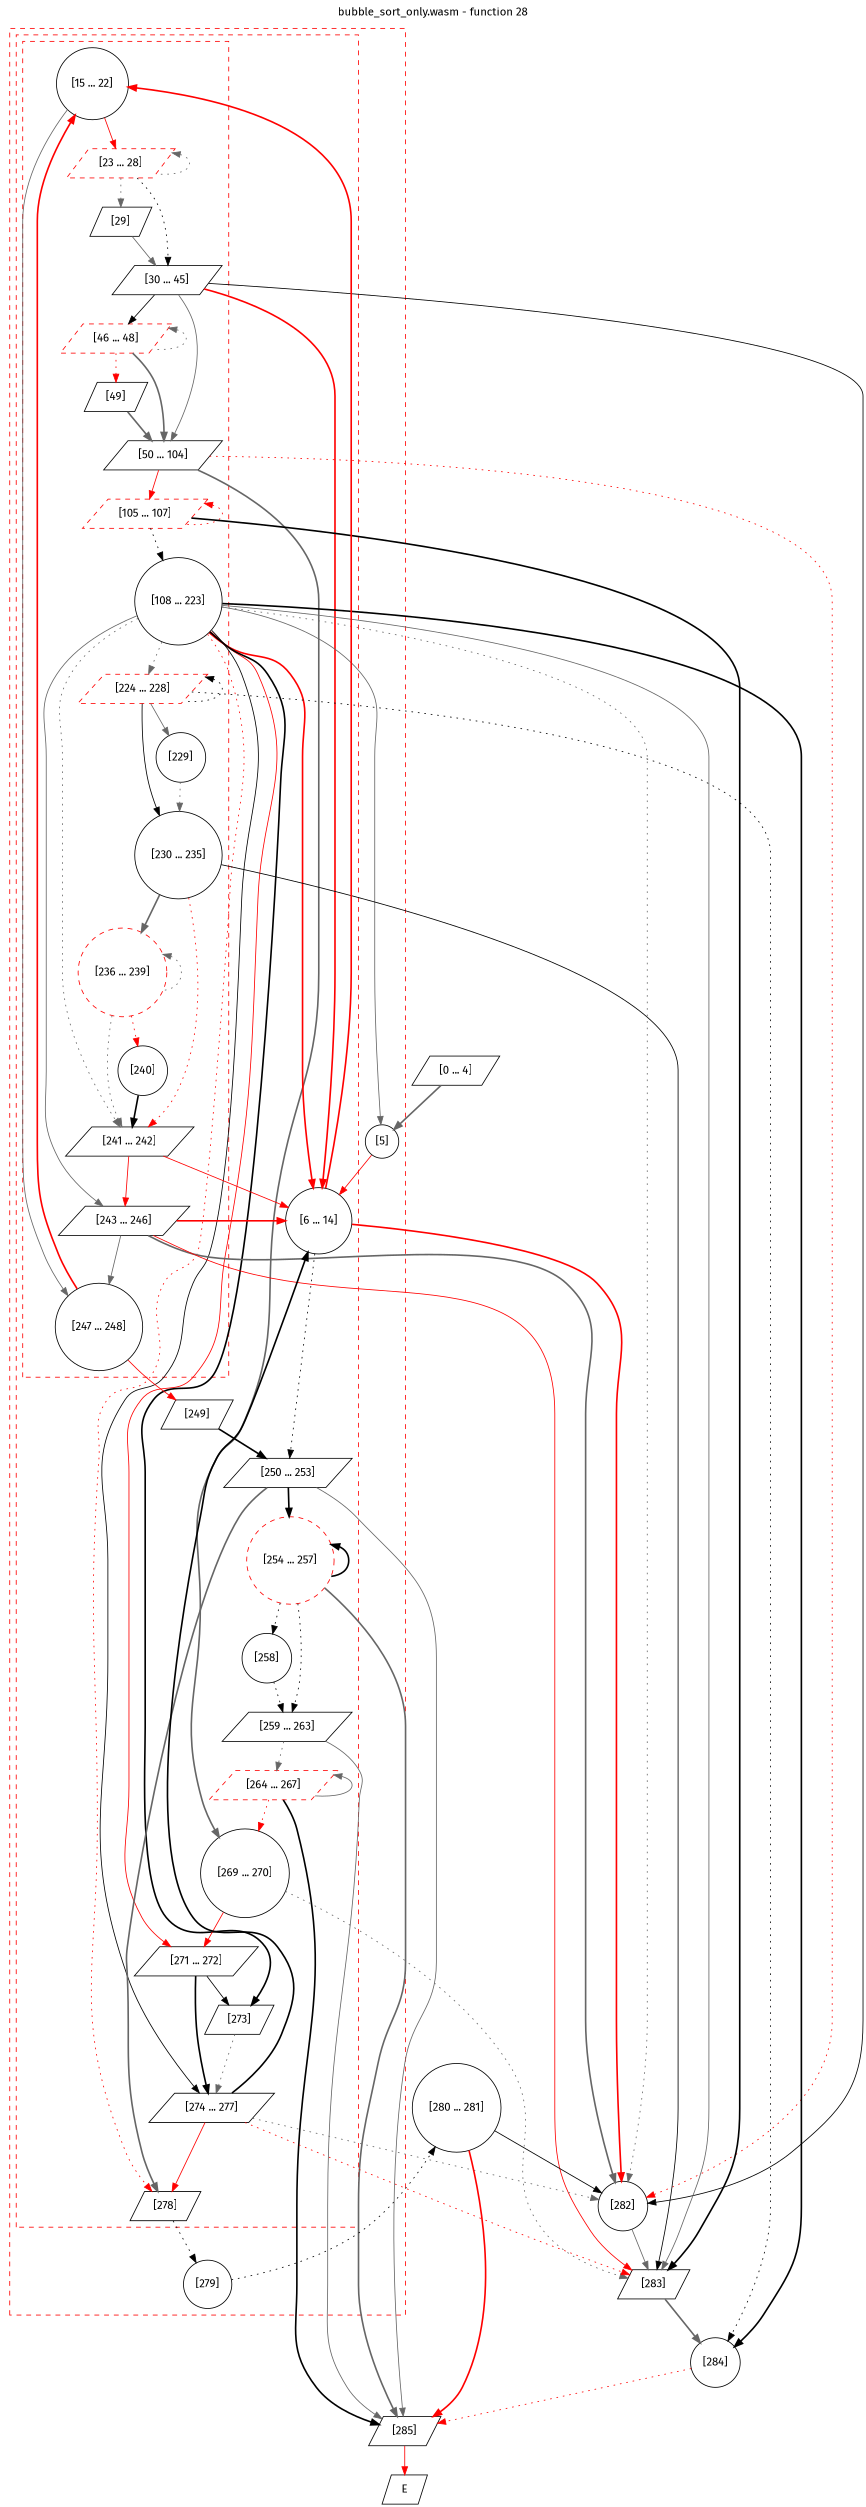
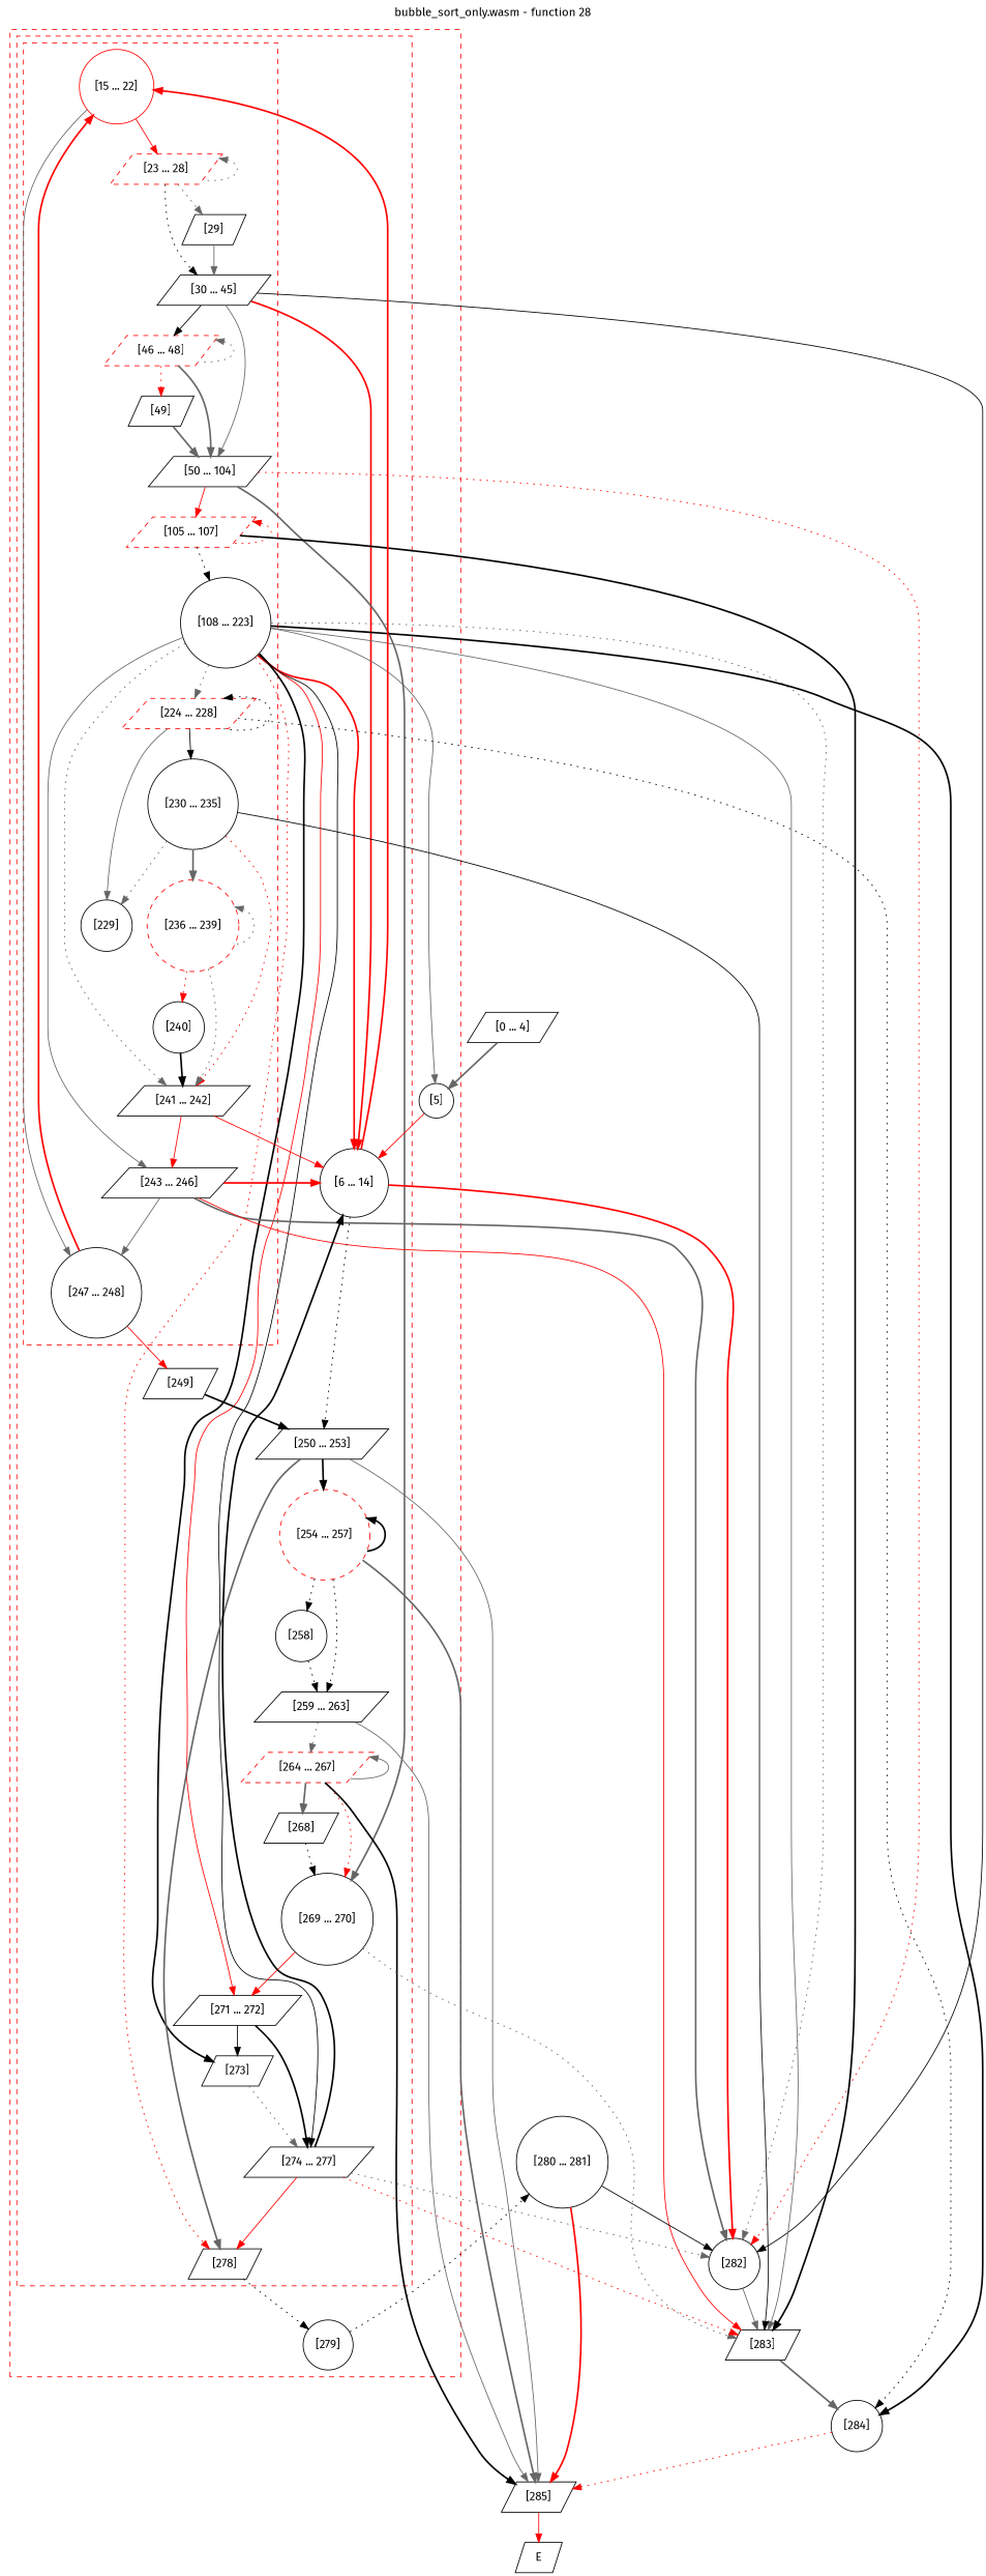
  digraph {
    fontname="Fira Sans"
    label="bubble_sort_only.wasm - function 28"
    labelfontcolor=black
    labelfontname=Helvetica
    labelfontsize=16
    labelloc=t
    node [color=black fontname="Fira Sans" shape=parallelogram style=solid]
    edge [color=gray40 fontname="Fira Sans" style=dotted]
-   n1 [label="[15 ... 22]" shape=circle]
+   n1 [color=red label="[15 ... 22]" shape=circle]
    n2 [color=red label="[23 ... 28]" style=dashed]
    n3 [label="[29]"]
    n4 [label="[30 ... 45]"]
    n5 [color=red label="[46 ... 48]" style=dashed]
    n6 [label="[49]"]
    n7 [label="[50 ... 104]"]
    n8 [color=red label="[105 ... 107]" style=dashed]
    n9 [label="[108 ... 223]" shape=circle]
    n10 [color=red label="[224 ... 228]" style=dashed]
    n11 [label="[229]" shape=circle]
    n12 [label="[230 ... 235]" shape=circle]
    n13 [color=red label="[236 ... 239]" shape=circle style=dashed]
    n14 [label="[240]" shape=circle]
    n15 [label="[241 ... 242]"]
    n16 [label="[243 ... 246]"]
    n17 [label="[247 ... 248]" shape=circle]
    n18 [label="[6 ... 14]" shape=circle]
    n19 [label="[249]"]
    n20 [label="[250 ... 253]"]
    n21 [color=red label="[254 ... 257]" shape=circle style=dashed]
    n22 [label="[258]" shape=circle]
    n23 [label="[259 ... 263]"]
    n24 [color=red label="[264 ... 267]" style=dashed]
+   n25 [label="[268]"]
    n26 [label="[269 ... 270]" shape=circle]
    n27 [label="[271 ... 272]"]
    n28 [label="[273]"]
    n29 [label="[274 ... 277]"]
    n30 [label="[278]"]
    n31 [label="[5]" shape=circle]
    n32 [label="[279]" shape=circle]
    n33 [label="[282]" shape=circle]
    n34 [label="[283]"]
    n35 [label="[284]" shape=circle]
    n36 [label="[285]"]
    n37 [label="[280 ... 281]" shape=circle]
    E [color="" style=""]
    n39 [label="[0 ... 4]"]
    subgraph cluster_1 {
      color=red
      label=""
      style=dashed
      n31
      n32
      subgraph cluster_2 {
        color=red
        label=""
        style=dashed
        n18
        n19
        n20
        n21
        n22
        n23
        n24
+       n25
        n26
        n27
        n28
        n29
        n30
        subgraph cluster_3 {
          color=red
          label=""
          style=dashed
          n1
          n2
          n3
          n4
          n5
          n6
          n7
          n8
          n9
          n10
          n11
          n12
          n13
          n14
          n15
          n16
          n17
        }
      }
    }
    n1 -> n2 [color=red style=solid]
    n1 -> n17 [style=solid]
    n2 -> n2 [dir=back]
    n2 -> n3
    n2 -> n4 [color=black]
    n3 -> n4 [style=solid]
    n4 -> n5 [color=black style=solid]
    n4 -> n7 [style=solid]
    n4 -> n18 [color=red style=bold]
    n4 -> n33 [color=black style=solid]
    n5 -> n5 [dir=back]
    n5 -> n6 [color=red]
    n5 -> n7 [style=bold]
    n6 -> n7 [style=bold]
    n7 -> n8 [color=red style=solid]
    n7 -> n26 [style=bold]
    n7 -> n33 [color=red]
    n8 -> n8 [color=red dir=back]
    n8 -> n9 [color=black]
    n8 -> n34 [color=black style=bold]
    n9 -> n10
    n9 -> n15
    n9 -> n16 [style=solid]
    n9 -> n18 [color=red style=bold]
    n9 -> n27 [color=red style=solid]
    n9 -> n28 [color=black style=bold]
    n9 -> n29 [color=black style=solid]
    n9 -> n30 [color=red]
    n9 -> n31 [style=solid]
    n9 -> n33
    n9 -> n34 [style=solid]
    n9 -> n35 [color=black style=bold]
    n10 -> n10 [color=black dir=back]
    n10 -> n11 [style=solid]
    n10 -> n12 [color=black style=solid]
    n10 -> n35 [color=black]
-   n11 -> n12
+   n12 -> n11
    n12 -> n13 [style=bold]
    n12 -> n15 [color=red]
    n12 -> n34 [color=black style=solid]
    n13 -> n13 [dir=back]
    n13 -> n14 [color=red]
    n13 -> n15
    n14 -> n15 [color=black style=bold]
    n15 -> n16 [color=red style=solid]
    n15 -> n18 [color=red style=solid]
    n16 -> n17 [style=solid]
    n16 -> n18 [color=red style=bold]
    n16 -> n33 [style=bold]
    n16 -> n34 [color=red style=solid]
    n17 -> n1 [color=red style=bold]
    n17 -> n19 [color=red style=solid]
    n18 -> n1 [color=red style=bold]
    n18 -> n20 [color=black]
    n18 -> n33 [color=red style=bold]
    n19 -> n20 [color=black style=bold]
    n20 -> n21 [color=black style=bold]
    n20 -> n30 [style=bold]
    n20 -> n36 [style=solid]
    n21 -> n21 [color=black dir=back style=bold]
    n21 -> n22 [color=black]
    n21 -> n23 [color=black]
    n21 -> n36 [style=bold]
    n22 -> n23 [color=black]
    n23 -> n24
    n23 -> n36 [style=solid]
    n24 -> n24 [dir=back style=solid]
+   n24 -> n25 [style=bold]
    n24 -> n26 [color=red]
    n24 -> n36 [color=black style=bold]
+   n25 -> n26 [color=black]
    n26 -> n27 [color=red style=solid]
    n26 -> n34
    n27 -> n28 [color=black style=solid]
    n27 -> n29 [color=black style=bold]
    n28 -> n29
    n29 -> n18 [color=black style=bold]
    n29 -> n30 [color=red style=solid]
    n29 -> n33
    n29 -> n34 [color=red]
    n30 -> n32 [color=black]
    n31 -> n18 [color=red style=solid]
    n32 -> n37 [color=black]
    n33 -> n34 [style=solid]
    n34 -> n35 [style=bold]
    n35 -> n36 [color=red]
    n36 -> E [color=red style=solid]
    n37 -> n33 [color=black style=solid]
    n37 -> n36 [color=red style=bold]
    n39 -> n31 [style=bold]
  }
